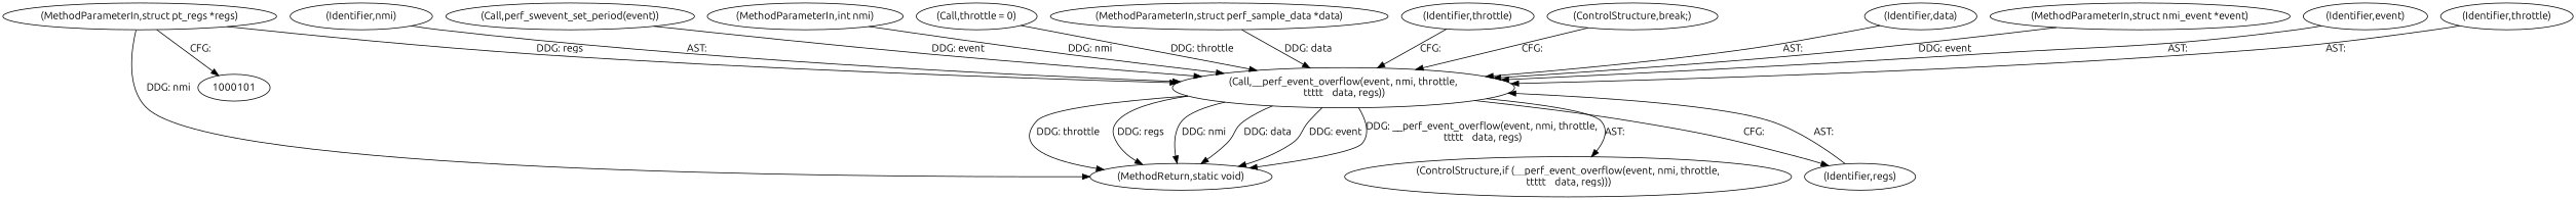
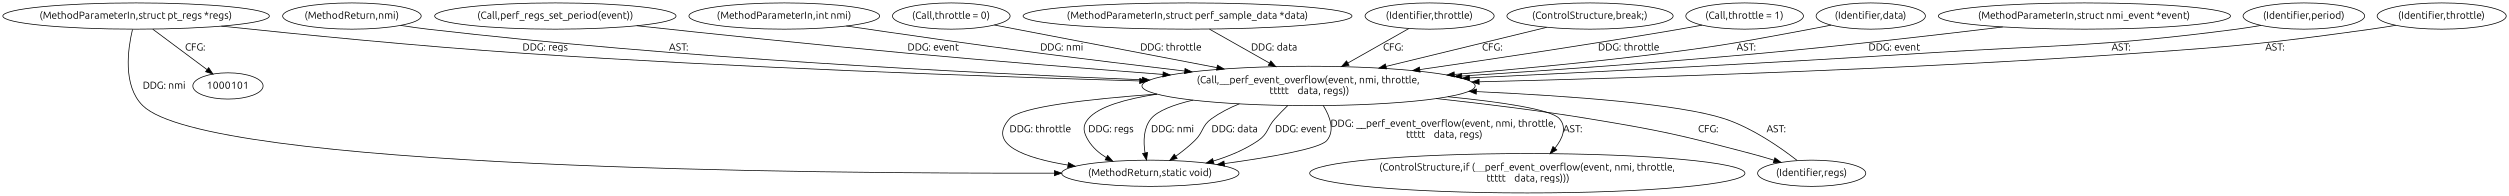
  digraph {
    fontname=Ubuntu
    node [fontname=Ubuntu]
    edge [fontname=Ubuntu]
    n1 [label="(MethodParameterIn,struct pt_regs *regs)"]
    n2 [label="(Call,__perf_event_overflow(event, nmi, throttle,\n \t\t\t\t\t    data, regs))"]
    n3 [label="(MethodReturn,static void)"]
    1000101
    n5 [label="(ControlStructure,if (__perf_event_overflow(event, nmi, throttle,\n \t\t\t\t\t    data, regs)))"]
    n6 [label="(Identifier,regs)"]
-   n7 [label="(Identifier,nmi)"]
-   n8 [label="(Call,perf_swevent_set_period(event))"]
+   n7 [label="(MethodReturn,nmi)"]
+   n8 [label="(Call,perf_regs_set_period(event))"]
    n9 [label="(MethodParameterIn,int nmi)"]
    n10 [label="(Call,throttle = 0)"]
    n11 [label="(MethodParameterIn,struct perf_sample_data *data)"]
    n12 [label="(Identifier,throttle)"]
    n13 [label="(ControlStructure,break;)"]
+   n14 [label="(Call,throttle = 1)"]
    n15 [label="(Identifier,data)"]
    n16 [label="(MethodParameterIn,struct nmi_event *event)"]
-   n17 [label="(Identifier,event)"]
+   n17 [label="(Identifier,period)"]
    n18 [label="(Identifier,throttle)"]
    n1 -> n2 [label="DDG: regs"]
    n1 -> n3 [label="DDG: nmi"]
    n1 -> 1000101 [label="CFG: "]
    n2 -> n3 [label="DDG: throttle"]
    n2 -> n3 [label="DDG: regs"]
    n2 -> n3 [label="DDG: nmi"]
    n2 -> n3 [label="DDG: data"]
    n2 -> n3 [label="DDG: event"]
    n2 -> n3 [label="DDG: __perf_event_overflow(event, nmi, throttle,\n \t\t\t\t\t    data, regs)"]
    n2 -> n5 [label="AST: "]
    n2 -> n6 [label="CFG: "]
    n6 -> n2 [label="AST: "]
    n7 -> n2 [label="AST: "]
    n8 -> n2 [label="DDG: event"]
    n9 -> n2 [label="DDG: nmi"]
    n10 -> n2 [label="DDG: throttle"]
    n11 -> n2 [label="DDG: data"]
    n12 -> n2 [label="CFG: "]
    n13 -> n2 [label="CFG: "]
+   n14 -> n2 [label="DDG: throttle"]
    n15 -> n2 [label="AST: "]
    n16 -> n2 [label="DDG: event"]
    n17 -> n2 [label="AST: "]
    n18 -> n2 [label="AST: "]
  }
